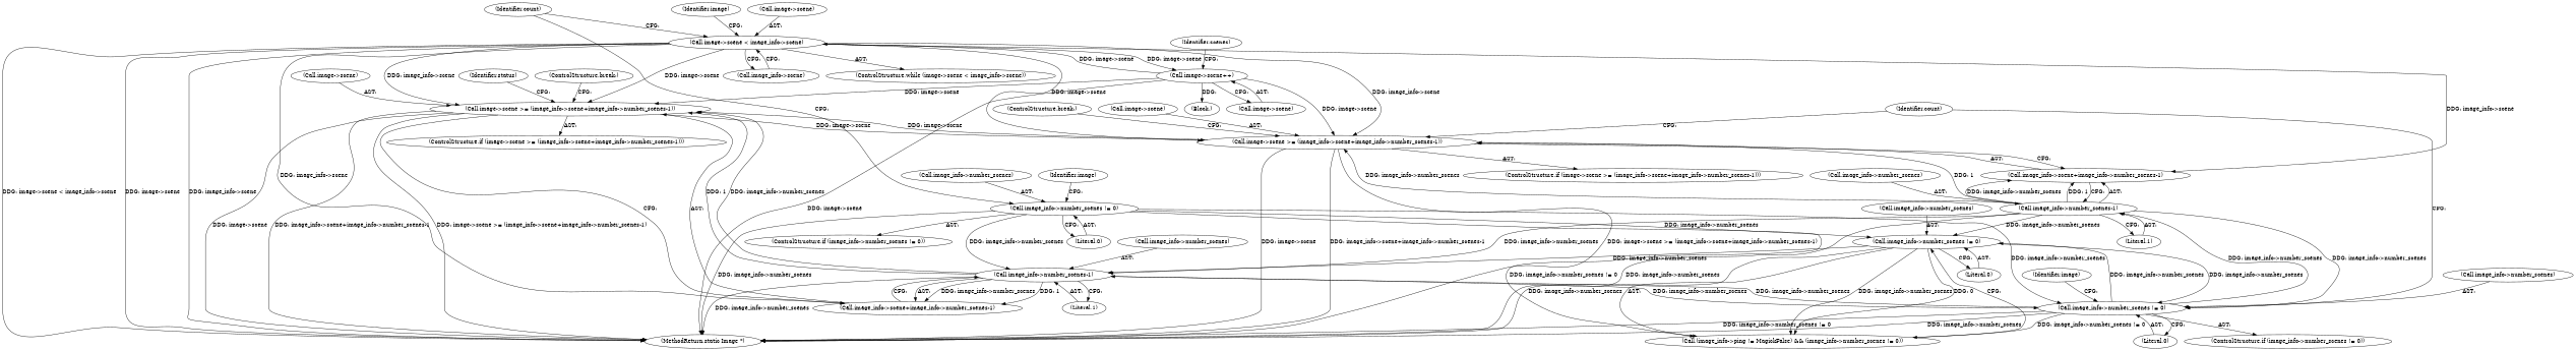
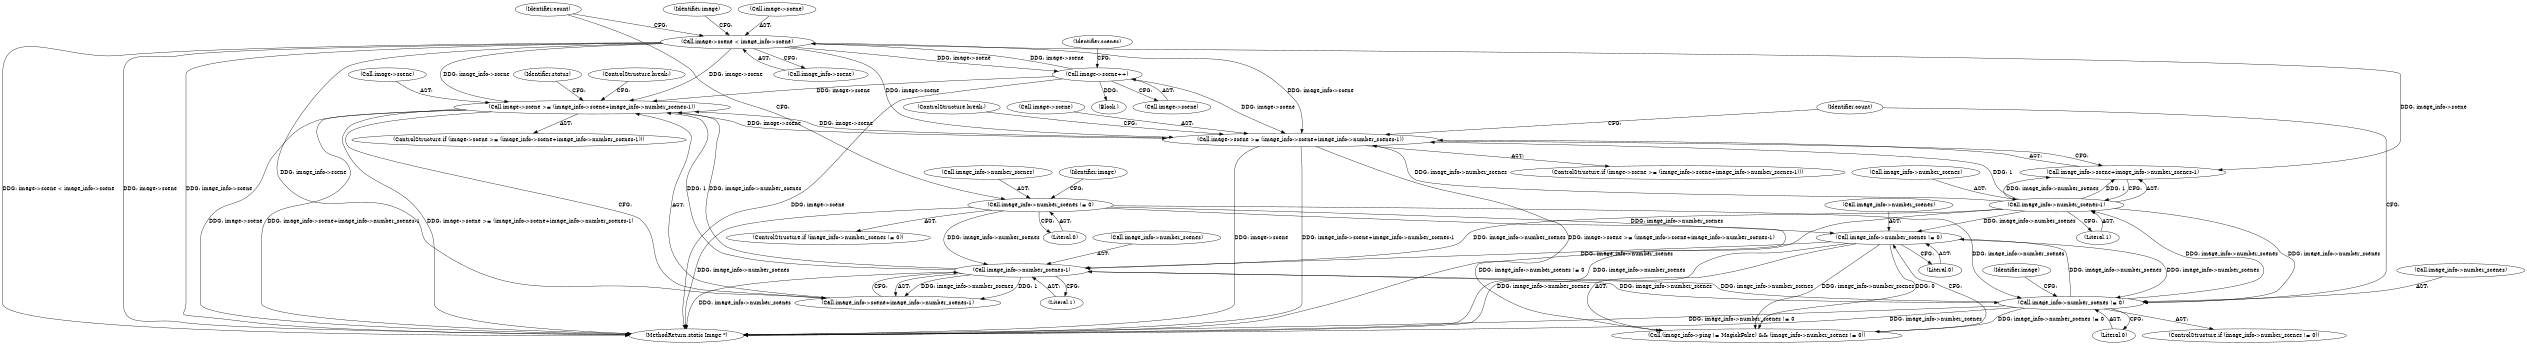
  digraph {
    n1 [label="(Call,image->scene >= (image_info->scene+image_info->number_scenes-1))"]
    n2 [label="(Call,image->scene >= (image_info->scene+image_info->number_scenes-1))"]
    n3 [label="(MethodReturn,static Image *)"]
    n4 [label="(Call,image_info->scene+image_info->number_scenes-1)"]
    n5 [label="(ControlStructure,if (image->scene >= (image_info->scene+image_info->number_scenes-1)))"]
    n6 [label="(Call,image_info->scene+image_info->number_scenes-1)"]
    n7 [label="(ControlStructure,if (image->scene >= (image_info->scene+image_info->number_scenes-1)))"]
    n8 [label="(Call,image_info->number_scenes-1)"]
    n9 [label="(Call,image_info->number_scenes-1)"]
    n10 [label="(Call,image->scene++)"]
    n11 [label="(Call,image->scene < image_info->scene)"]
    n12 [label="(Block,)"]
    n13 [label="(Call,image->scene)"]
    n14 [label="(Call,image_info->scene)"]
-   n15 [label="(ControlStructure,while (image->scene < image_info->scene))"]
    n16 [label="(Call,image_info->number_scenes != 0)"]
    n17 [label="(Literal,1)"]
    n18 [label="(Call,image_info->number_scenes != 0)"]
    n19 [label="(Call,(image_info->ping != MagickFalse) && (image_info->number_scenes != 0))"]
    n20 [label="(Literal,0)"]
    n21 [label="(ControlStructure,if (image_info->number_scenes != 0))"]
    n22 [label="(Literal,0)"]
    n23 [label="(Literal,1)"]
    n24 [label="(Call,image_info->number_scenes != 0)"]
    n25 [label="(Literal,0)"]
    n26 [label="(ControlStructure,if (image_info->number_scenes != 0))"]
    n27 [label="(Call,image_info->number_scenes)"]
    n28 [label="(Identifier,count)"]
    n29 [label="(Call,image_info->number_scenes)"]
    n30 [label="(Call,image_info->number_scenes)"]
    n31 [label="(Call,image_info->number_scenes)"]
    n32 [label="(Identifier,image)"]
    n33 [label="(ControlStructure,break;)"]
    n34 [label="(Identifier,status)"]
    n35 [label="(Call,image->scene)"]
    n36 [label="(Identifier,image)"]
    n37 [label="(Identifier,count)"]
    n38 [label="(Identifier,scenes)"]
    n39 [label="(Call,image_info->number_scenes)"]
    n40 [label="(ControlStructure,break;)"]
    n41 [label="(Identifier,image)"]
    n42 [label="(Call,image->scene)"]
    n43 [label="(Call,image->scene)"]
    n1 -> n2 [label="DDG: image->scene"]
    n1 -> n3 [label="DDG: image_info->scene+image_info->number_scenes-1"]
    n1 -> n3 [label="DDG: image->scene >= (image_info->scene+image_info->number_scenes-1)"]
    n1 -> n3 [label="DDG: image->scene"]
    n1 -> n4 [label="CFG: "]
    n1 -> n5 [label="AST: "]
    n2 -> n1 [label="DDG: image->scene"]
    n2 -> n3 [label="DDG: image->scene"]
    n2 -> n3 [label="DDG: image_info->scene+image_info->number_scenes-1"]
    n2 -> n3 [label="DDG: image->scene >= (image_info->scene+image_info->number_scenes-1)"]
    n2 -> n6 [label="CFG: "]
    n2 -> n7 [label="AST: "]
    n4 -> n1 [label="AST: "]
    n4 -> n8 [label="CFG: "]
    n6 -> n2 [label="AST: "]
    n6 -> n9 [label="CFG: "]
    n8 -> n1 [label="DDG: image_info->number_scenes"]
    n8 -> n1 [label="DDG: 1"]
    n8 -> n3 [label="DDG: image_info->number_scenes"]
    n8 -> n4 [label="AST: "]
    n8 -> n4 [label="DDG: image_info->number_scenes"]
    n8 -> n4 [label="DDG: 1"]
    n8 -> n16 [label="DDG: image_info->number_scenes"]
    n8 -> n17 [label="CFG: "]
    n9 -> n2 [label="DDG: image_info->number_scenes"]
    n9 -> n2 [label="DDG: 1"]
    n9 -> n3 [label="DDG: image_info->number_scenes"]
    n9 -> n6 [label="AST: "]
    n9 -> n6 [label="DDG: image_info->number_scenes"]
    n9 -> n6 [label="DDG: 1"]
    n9 -> n8 [label="DDG: image_info->number_scenes"]
    n9 -> n16 [label="DDG: image_info->number_scenes"]
    n9 -> n18 [label="DDG: image_info->number_scenes"]
    n9 -> n23 [label="CFG: "]
    n10 -> n1 [label="DDG: image->scene"]
    n10 -> n2 [label="DDG: image->scene"]
    n10 -> n3 [label="DDG: image->scene"]
    n10 -> n11 [label="DDG: image->scene"]
    n10 -> n12 [label="DDG: "]
    n10 -> n13 [label="CFG: "]
    n11 -> n1 [label="DDG: image->scene"]
    n11 -> n1 [label="DDG: image_info->scene"]
    n11 -> n2 [label="DDG: image->scene"]
    n11 -> n2 [label="DDG: image_info->scene"]
    n11 -> n3 [label="DDG: image->scene < image_info->scene"]
    n11 -> n3 [label="DDG: image->scene"]
    n11 -> n3 [label="DDG: image_info->scene"]
    n11 -> n4 [label="DDG: image_info->scene"]
    n11 -> n6 [label="DDG: image_info->scene"]
    n11 -> n10 [label="DDG: image->scene"]
    n11 -> n14 [label="CFG: "]
-   n11 -> n15 [label="AST: "]
    n13 -> n10 [label="AST: "]
-   n14 -> n11 [label="CFG: "]
+   n14 -> n11 [label="AST: "]
    n16 -> n3 [label="DDG: image_info->number_scenes != 0"]
    n16 -> n3 [label="DDG: image_info->number_scenes"]
    n16 -> n8 [label="DDG: image_info->number_scenes"]
    n16 -> n9 [label="DDG: image_info->number_scenes"]
    n16 -> n18 [label="DDG: image_info->number_scenes"]
    n16 -> n19 [label="DDG: image_info->number_scenes != 0"]
    n16 -> n20 [label="CFG: "]
    n16 -> n21 [label="AST: "]
    n17 -> n8 [label="AST: "]
    n18 -> n3 [label="DDG: image_info->number_scenes"]
    n18 -> n8 [label="DDG: image_info->number_scenes"]
    n18 -> n16 [label="DDG: image_info->number_scenes"]
    n18 -> n19 [label="AST: "]
    n18 -> n19 [label="DDG: image_info->number_scenes"]
    n18 -> n19 [label="DDG: 0"]
    n18 -> n22 [label="CFG: "]
    n19 -> n18 [label="CFG: "]
    n20 -> n16 [label="AST: "]
    n22 -> n18 [label="AST: "]
    n23 -> n9 [label="AST: "]
    n24 -> n3 [label="DDG: image_info->number_scenes"]
    n24 -> n8 [label="DDG: image_info->number_scenes"]
    n24 -> n16 [label="DDG: image_info->number_scenes"]
    n24 -> n18 [label="DDG: image_info->number_scenes"]
    n24 -> n19 [label="DDG: image_info->number_scenes != 0"]
    n24 -> n25 [label="CFG: "]
    n24 -> n26 [label="AST: "]
    n25 -> n24 [label="AST: "]
    n27 -> n16 [label="AST: "]
    n28 -> n2 [label="CFG: "]
    n28 -> n16 [label="CFG: "]
    n29 -> n8 [label="AST: "]
    n30 -> n18 [label="AST: "]
    n31 -> n24 [label="AST: "]
    n32 -> n16 [label="CFG: "]
    n33 -> n2 [label="CFG: "]
    n34 -> n1 [label="CFG: "]
    n35 -> n2 [label="AST: "]
    n36 -> n24 [label="CFG: "]
    n37 -> n11 [label="CFG: "]
    n37 -> n24 [label="CFG: "]
    n38 -> n10 [label="CFG: "]
    n39 -> n9 [label="AST: "]
    n40 -> n1 [label="CFG: "]
    n41 -> n11 [label="CFG: "]
    n42 -> n1 [label="AST: "]
    n43 -> n11 [label="AST: "]
  }
